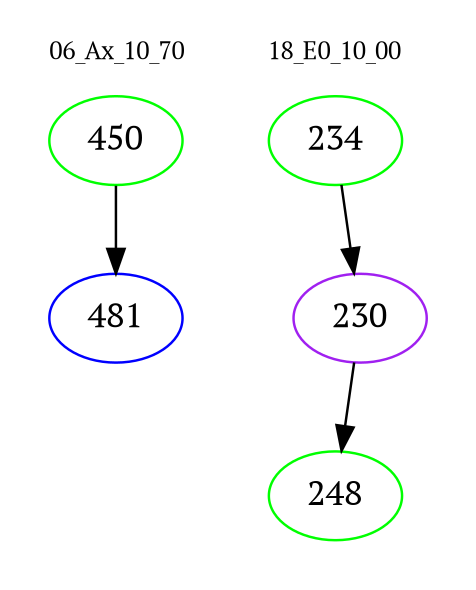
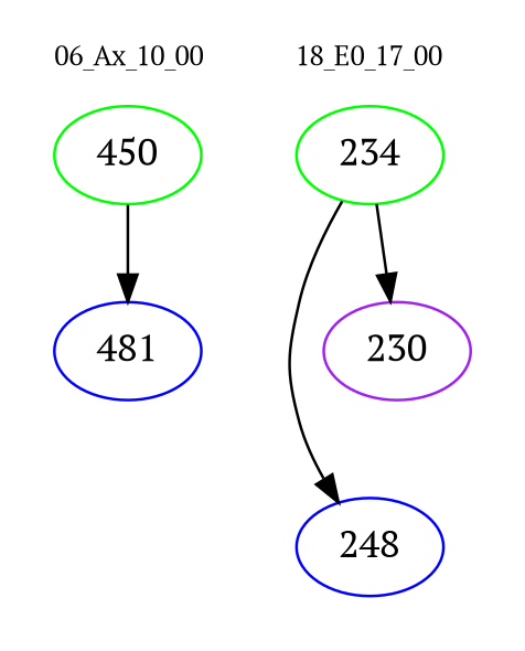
  digraph {
    fontname="PT Serif"
    node [color=green fontname="PT Serif"]
    edge [color=black fontname="PT Serif"]
    n1 [label=450]
    n2 [color=blue label=481]
    n3 [label=234]
-   n4 [label=248]
+   n4 [color=blue label=248]
    n5 [color=purple label=230]
    subgraph cluster_1 {
      color=white
      fontsize=10
-     label="06_Ax_10_70"
+     label="06_Ax_10_00"
      n1
      n2
    }
    subgraph cluster_2 {
      color=white
      fontsize=10
-     label="18_E0_10_00"
+     label="18_E0_17_00"
      n3
      n4
      n5
    }
    n1 -> n2
-   n5 -> n4
+   n3 -> n4
    n3 -> n5
  }
